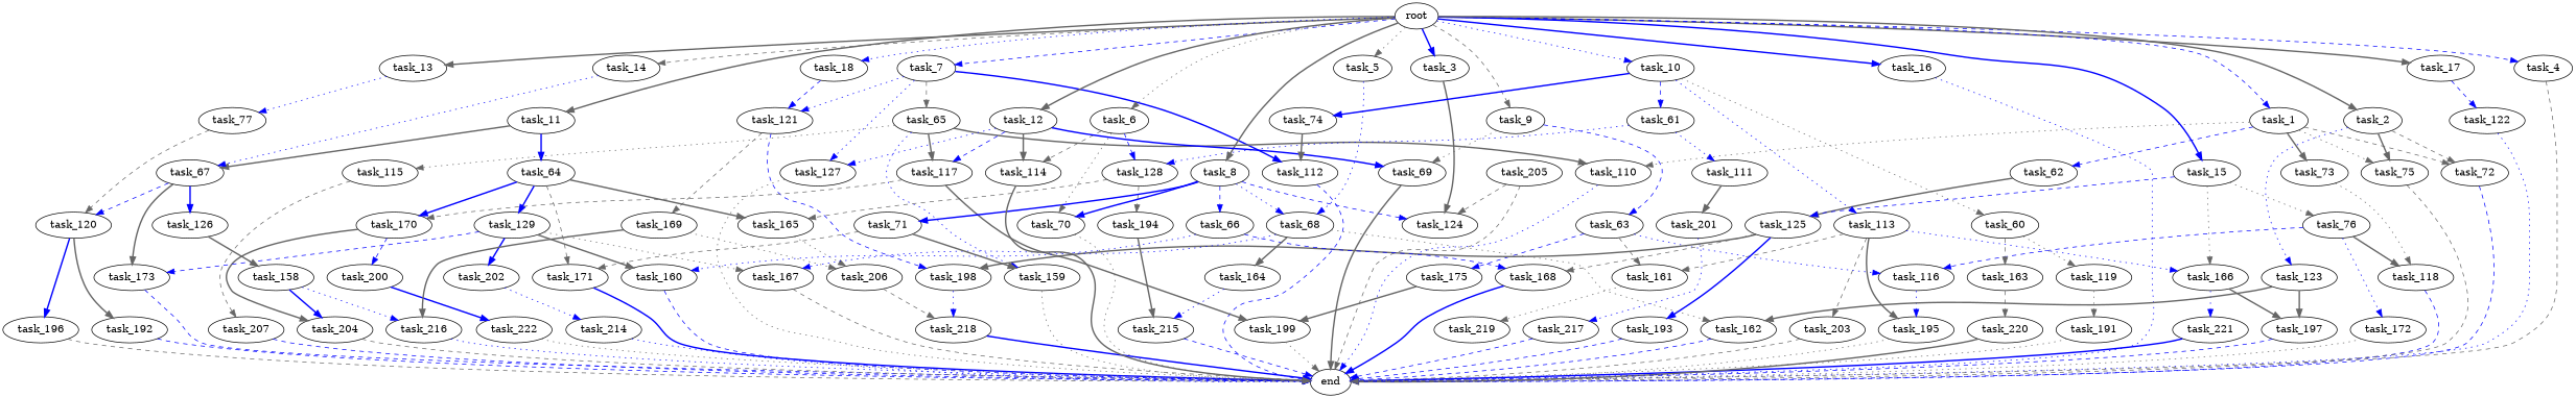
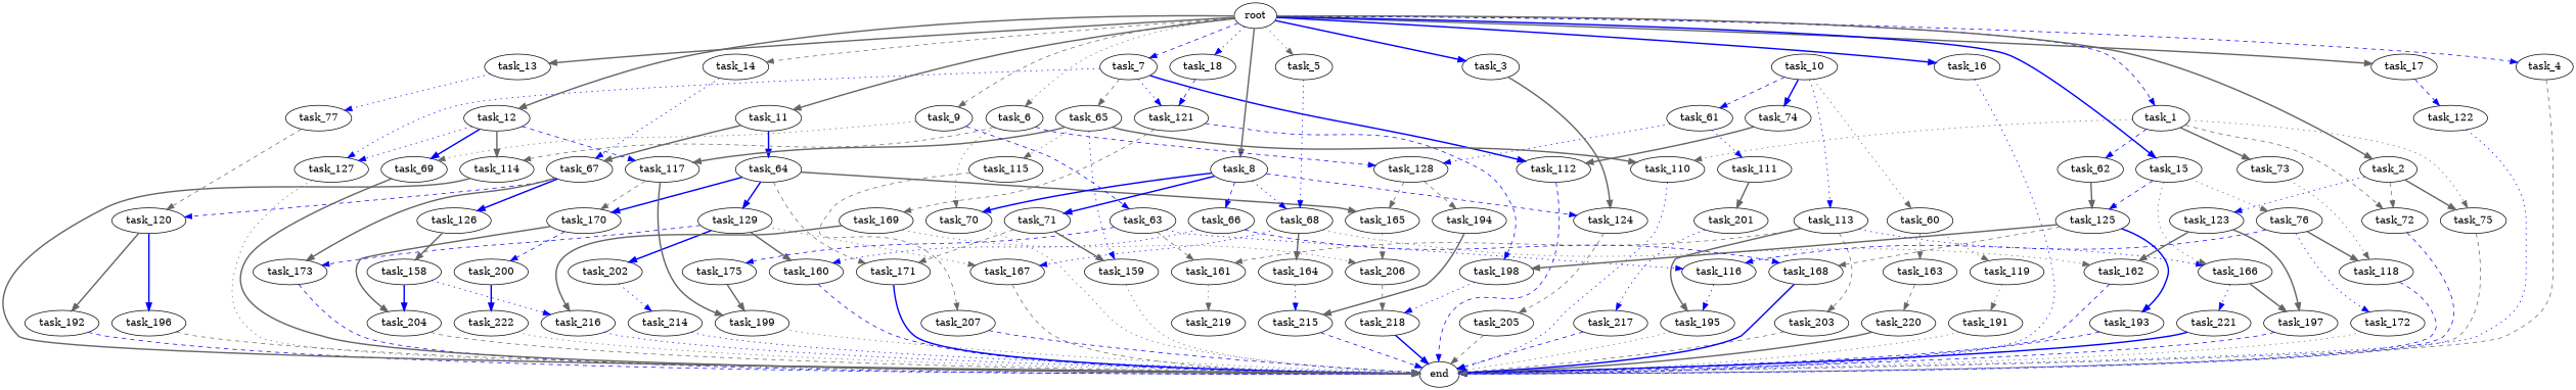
  digraph {
    edge [color=gray40 style=dashed]
    task_11
    task_64
    task_67
    task_171
    task_170
    task_165
    task_129
    task_126
    task_120
    task_173
    task_175
    task_199
    end
    task_195
    task_204
    task_200
    task_206
    task_202
    task_160
    task_167
    task_17
    task_122
    task_217
    task_158
    task_216
    task_69
    task_73
    task_118
    task_124
    task_205
    task_197
    task_192
    task_196
    task_113
    task_203
    task_166
    task_161
    task_221
    task_219
    task_7
    task_112
    task_121
    task_65
    task_127
    task_198
    task_169
    task_115
    task_117
    task_110
    task_159
    task_220
    task_214
    task_207
    task_116
    task_128
    task_194
    task_215
    task_218
    task_63
    task_61
    task_111
    task_201
    task_119
    task_191
    task_72
    task_222
    task_14
    task_62
    task_125
    task_193
    task_168
    task_9
    task_8
    task_70
    task_66
    task_68
    task_71
    task_164
    task_162
    task_75
    root
    task_4
    task_13
    task_5
    task_6
    task_16
    task_3
    task_15
    task_10
    task_1
    task_2
    task_12
    task_18
    task_77
    task_114
    task_76
    task_60
    task_74
    task_123
    task_163
    task_172
    task_11 -> task_64 [color=blue style=bold]
    task_11 -> task_67 [style=bold]
    task_64 -> task_171
    task_64 -> task_170 [color=blue style=bold]
    task_64 -> task_165 [style=bold]
    task_64 -> task_129 [color=blue style=bold]
    task_67 -> task_126 [color=blue style=bold]
    task_67 -> task_120 [color=blue]
    task_67 -> task_173 [style=bold]
    task_171 -> end [color=blue style=bold]
    task_170 -> task_204 [style=bold]
    task_170 -> task_200 [color=blue]
    task_165 -> task_206 [style=dotted]
    task_129 -> task_173 [color=blue]
    task_129 -> task_202 [color=blue style=bold]
    task_129 -> task_160 [style=bold]
    task_129 -> task_167 [style=dotted]
    task_126 -> task_158 [style=bold]
    task_120 -> task_192 [style=bold]
    task_120 -> task_196 [color=blue style=bold]
    task_173 -> end [color=blue]
    task_175 -> task_199 [style=bold]
    task_199 -> end [style=dotted]
    task_195 -> end [style=dotted]
    task_204 -> end
    task_200 -> task_222 [color=blue style=bold]
    task_206 -> task_218
    task_202 -> task_214 [color=blue style=dotted]
    task_160 -> end [color=blue]
    task_167 -> end
    task_17 -> task_122 [color=blue]
    task_122 -> end [color=blue style=dotted]
    task_217 -> end [color=blue]
    task_158 -> task_204 [color=blue style=bold]
    task_158 -> task_216 [color=blue style=dotted]
    task_216 -> end [color=blue style=dotted]
    task_69 -> end [style=bold]
    task_73 -> task_118 [style=dotted]
    task_118 -> end [color=blue]
-   task_205 -> task_124
+   task_124 -> task_205
    task_205 -> end
    task_197 -> end [color=blue]
    task_192 -> end [color=blue]
    task_196 -> end
    task_113 -> task_195 [style=bold]
    task_113 -> task_203
    task_113 -> task_166 [color=blue style=dotted]
    task_113 -> task_161
    task_203 -> end
    task_166 -> task_197 [style=bold]
    task_166 -> task_221 [color=blue style=dotted]
    task_161 -> task_219 [style=dotted]
    task_221 -> end [color=blue style=bold]
    task_7 -> task_112 [color=blue style=bold]
    task_7 -> task_121 [color=blue style=dotted]
    task_7 -> task_65
    task_7 -> task_127 [color=blue style=dotted]
    task_112 -> end [color=blue]
    task_121 -> task_198 [color=blue]
    task_121 -> task_169
    task_65 -> task_115 [style=dotted]
    task_65 -> task_117 [style=bold]
    task_65 -> task_110 [style=bold]
    task_65 -> task_159 [color=blue style=dotted]
    task_127 -> end [style=dotted]
    task_198 -> task_218 [color=blue style=dotted]
    task_169 -> task_206 [style=dotted]
    task_169 -> task_216 [style=bold]
    task_115 -> task_207
    task_117 -> task_170
    task_117 -> task_199 [style=bold]
    task_110 -> end [color=blue style=dotted]
    task_159 -> end [style=dotted]
    task_220 -> end [style=bold]
    task_214 -> end [color=blue style=dotted]
    task_207 -> end [color=blue]
    task_116 -> task_195 [color=blue style=dotted]
    task_128 -> task_165
    task_128 -> task_194
    task_194 -> task_215 [style=bold]
    task_215 -> end [color=blue]
    task_218 -> end [color=blue style=bold]
    task_63 -> task_175 [color=blue]
    task_63 -> task_161
    task_63 -> task_116 [color=blue style=dotted]
    task_61 -> task_128 [color=blue style=dotted]
    task_61 -> task_111 [color=blue style=dotted]
    task_111 -> task_201 [style=bold]
    task_201 -> task_217 [color=blue style=dotted]
    task_119 -> task_191 [style=dotted]
    task_191 -> end [style=dotted]
    task_72 -> end [color=blue]
    task_222 -> end [style=dotted]
    task_14 -> task_67 [color=blue style=dotted]
    task_62 -> task_125 [style=bold]
    task_125 -> task_198 [style=bold]
    task_125 -> task_193 [color=blue style=bold]
    task_125 -> task_168
    task_193 -> end [color=blue]
    task_168 -> end [color=blue style=bold]
    task_9 -> task_69 [style=dotted]
    task_9 -> task_63 [color=blue]
    task_8 -> task_124 [color=blue]
    task_8 -> task_70 [color=blue style=bold]
    task_8 -> task_66 [color=blue]
    task_8 -> task_68 [color=blue style=dotted]
    task_8 -> task_71 [color=blue style=bold]
    task_70 -> end [style=dotted]
    task_66 -> task_160 [color=blue style=dotted]
    task_66 -> task_168 [color=blue]
    task_68 -> task_167 [color=blue style=dotted]
    task_68 -> task_164 [style=bold]
    task_68 -> task_162 [style=dotted]
    task_71 -> task_171
    task_71 -> task_159 [style=bold]
    task_164 -> task_215 [color=blue style=dotted]
    task_162 -> end [color=blue]
    task_75 -> end
    root -> task_11 [style=bold]
    root -> task_17 [style=bold]
    root -> task_7 [color=blue]
    root -> task_14
    root -> task_9
    root -> task_8 [style=bold]
    root -> task_4 [color=blue]
    root -> task_13 [style=bold]
    root -> task_5 [style=dotted]
    root -> task_6 [style=dotted]
    root -> task_16 [color=blue style=bold]
    root -> task_3 [color=blue style=bold]
    root -> task_15 [color=blue style=bold]
-   root -> task_10 [color=blue style=dotted]
    root -> task_1 [color=blue]
    root -> task_2 [style=bold]
    root -> task_12 [style=bold]
    root -> task_18 [color=blue style=dotted]
    task_4 -> end
    task_13 -> task_77 [color=blue style=dotted]
    task_5 -> task_68 [color=blue style=dotted]
    task_6 -> task_128 [color=blue]
    task_6 -> task_70 [style=dotted]
    task_6 -> task_114
    task_16 -> end [color=blue style=dotted]
    task_3 -> task_124 [style=bold]
    task_15 -> task_166 [style=dotted]
    task_15 -> task_125 [color=blue]
    task_15 -> task_76 [style=dotted]
    task_10 -> task_113 [color=blue style=dotted]
    task_10 -> task_61 [color=blue]
    task_10 -> task_60 [style=dotted]
    task_10 -> task_74 [color=blue style=bold]
    task_1 -> task_73 [style=bold]
    task_1 -> task_110 [style=dotted]
    task_1 -> task_72
    task_1 -> task_62 [color=blue]
    task_1 -> task_75 [style=dotted]
    task_2 -> task_72
    task_2 -> task_75 [style=bold]
    task_2 -> task_123 [color=blue style=dotted]
    task_12 -> task_69 [color=blue style=bold]
    task_12 -> task_127 [color=blue style=dotted]
    task_12 -> task_117 [color=blue]
    task_12 -> task_114 [style=bold]
    task_18 -> task_121 [color=blue]
    task_77 -> task_120
    task_114 -> end [style=bold]
    task_76 -> task_118 [style=bold]
    task_76 -> task_116 [color=blue]
    task_76 -> task_172 [color=blue style=dotted]
    task_60 -> task_119 [style=dotted]
    task_60 -> task_163
    task_74 -> task_112 [style=bold]
    task_123 -> task_197 [style=bold]
    task_123 -> task_162 [style=bold]
    task_163 -> task_220
    task_172 -> end [style=dotted]
  }
